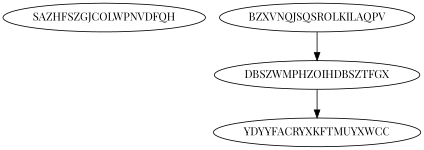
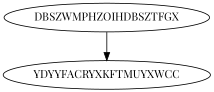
  digraph {
    fontname="Playfair Display"
    node [Processor=3 Start=0 fontname="Playfair Display"]
    edge [fontname="Playfair Display"]
-   SAZHFSZGJCOLWPNVDFQH [Processor=1 Weight=19]
    YDYYFACRYXKFTMUYXWCC [Processor=2 Weight=15]
    DBSZWMPHZOIHDBSZTFGX [Start=30 Weight=16]
-   BZXVNQJSQSROLKILAQPV [Weight=17]
    DBSZWMPHZOIHDBSZTFGX -> YDYYFACRYXKFTMUYXWCC [Weight=15]
-   BZXVNQJSQSROLKILAQPV -> DBSZWMPHZOIHDBSZTFGX [Weight=20]
  }
